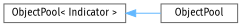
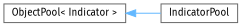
  digraph {
    rankdir=LR
    fontname="Fira Sans"
    node [color=grey40 fillcolor=white fontname="Fira Sans" fontsize=10 shape=box style=filled]
    n1 [height=0.2 label="ObjectPool\< Indicator \>" width=0.4]
-   n2 [height=0.2 label=ObjectPool width=0.4]
+   n2 [height=0.2 label=IndicatorPool width=0.4]
    n1 -> n2 [color=steelblue1 dir=back fontname="Fira Sans" fontsize=10 labelfontname=Helvetica labelfontsize=10 style=solid]
  }
